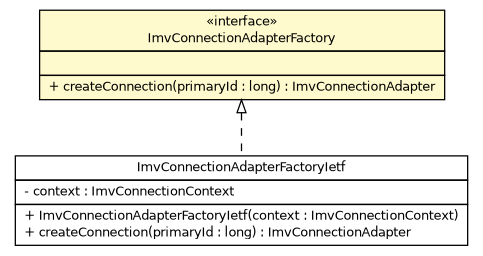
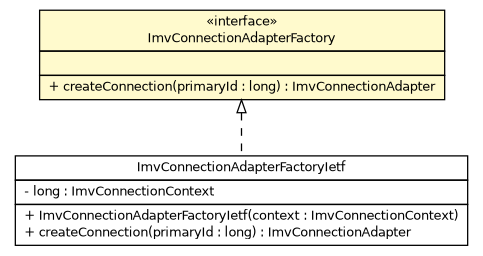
  digraph {
    nodesep=0.25
    ranksep=0.5
    node [fontcolor=black fontname=Helvetica fontsize=10.0 shape=plaintext]
    n1 [label=<<table title="de.hsbremen.tc.tnc.tnccs.adapter.connection.ImvConnectionAdapterFactory" border="0" cellborder="1" cellspacing="0" cellpadding="2" port="p" bgcolor="lemonChiffon" href="./ImvConnectionAdapterFactory.html"> 		<tr><td><table border="0" cellspacing="0" cellpadding="1"> <tr><td align="center" balign="center"> &#171;interface&#187; </td></tr> <tr><td align="center" balign="center"> ImvConnectionAdapterFactory </td></tr> 		</table></td></tr> 		<tr><td><table border="0" cellspacing="0" cellpadding="1"> <tr><td align="left" balign="left">  </td></tr> 		</table></td></tr> 		<tr><td><table border="0" cellspacing="0" cellpadding="1"> <tr><td align="left" balign="left"> + createConnection(primaryId : long) : ImvConnectionAdapter </td></tr> 		</table></td></tr> 		</table>>]
-   n2 [label=<<table title="de.hsbremen.tc.tnc.tnccs.adapter.connection.ImvConnectionAdapterFactoryIetf" border="0" cellborder="1" cellspacing="0" cellpadding="2" port="p" href="./ImvConnectionAdapterFactoryIetf.html"> 		<tr><td><table border="0" cellspacing="0" cellpadding="1"> <tr><td align="center" balign="center"> ImvConnectionAdapterFactoryIetf </td></tr> 		</table></td></tr> 		<tr><td><table border="0" cellspacing="0" cellpadding="1"> <tr><td align="left" balign="left"> - context : ImvConnectionContext </td></tr> 		</table></td></tr> 		<tr><td><table border="0" cellspacing="0" cellpadding="1"> <tr><td align="left" balign="left"> + ImvConnectionAdapterFactoryIetf(context : ImvConnectionContext) </td></tr> <tr><td align="left" balign="left"> + createConnection(primaryId : long) : ImvConnectionAdapter </td></tr> 		</table></td></tr> 		</table>>]
+   n2 [label=<<table title="de.hsbremen.tc.tnc.tnccs.adapter.connection.ImvConnectionAdapterFactoryIetf" border="0" cellborder="1" cellspacing="0" cellpadding="2" port="p" href="./ImvConnectionAdapterFactoryIetf.html"> 		<tr><td><table border="0" cellspacing="0" cellpadding="1"> <tr><td align="center" balign="center"> ImvConnectionAdapterFactoryIetf </td></tr> 		</table></td></tr> 		<tr><td><table border="0" cellspacing="0" cellpadding="1"> <tr><td align="left" balign="left"> - long : ImvConnectionContext </td></tr> 		</table></td></tr> 		<tr><td><table border="0" cellspacing="0" cellpadding="1"> <tr><td align="left" balign="left"> + ImvConnectionAdapterFactoryIetf(context : ImvConnectionContext) </td></tr> <tr><td align="left" balign="left"> + createConnection(primaryId : long) : ImvConnectionAdapter </td></tr> 		</table></td></tr> 		</table>>]
    n1 -> n2 [arrowtail=empty dir=back fontname=Helvetica fontsize=10 headport=p labelfontname=Helvetica labelfontsize=10 style=dashed tailport=p]
  }
